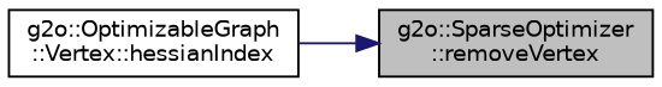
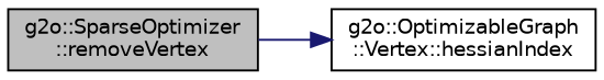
  digraph {
    rankdir=LR
    node [color=black fontname=Helvetica fontsize=10 shape=record style=filled]
    n1 [fillcolor=grey75 fontcolor=black height=0.2 label="g2o::SparseOptimizer\l::removeVertex" width=0.4]
    n2 [fillcolor=white height=0.2 label="g2o::OptimizableGraph\l::Vertex::hessianIndex" width=0.4]
-   n2 -> n1 [color=midnightblue fontname=Helvetica fontsize=10 labelfontname=Helvetica labelfontsize=10 style=solid]
+   n1 -> n2 [color=midnightblue fontname=Helvetica fontsize=10 labelfontname=Helvetica labelfontsize=10 style=solid]
  }
